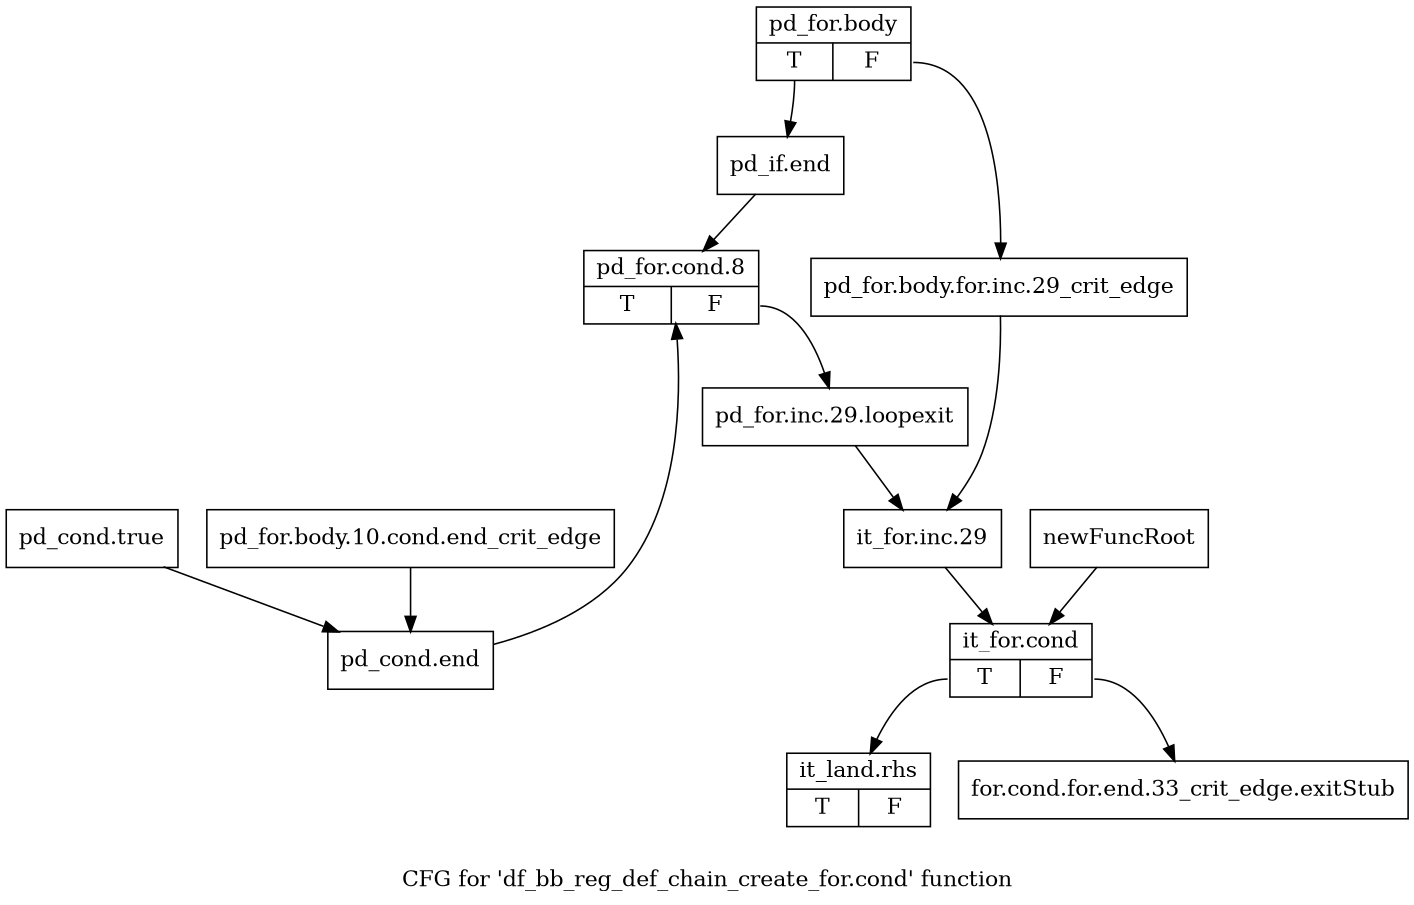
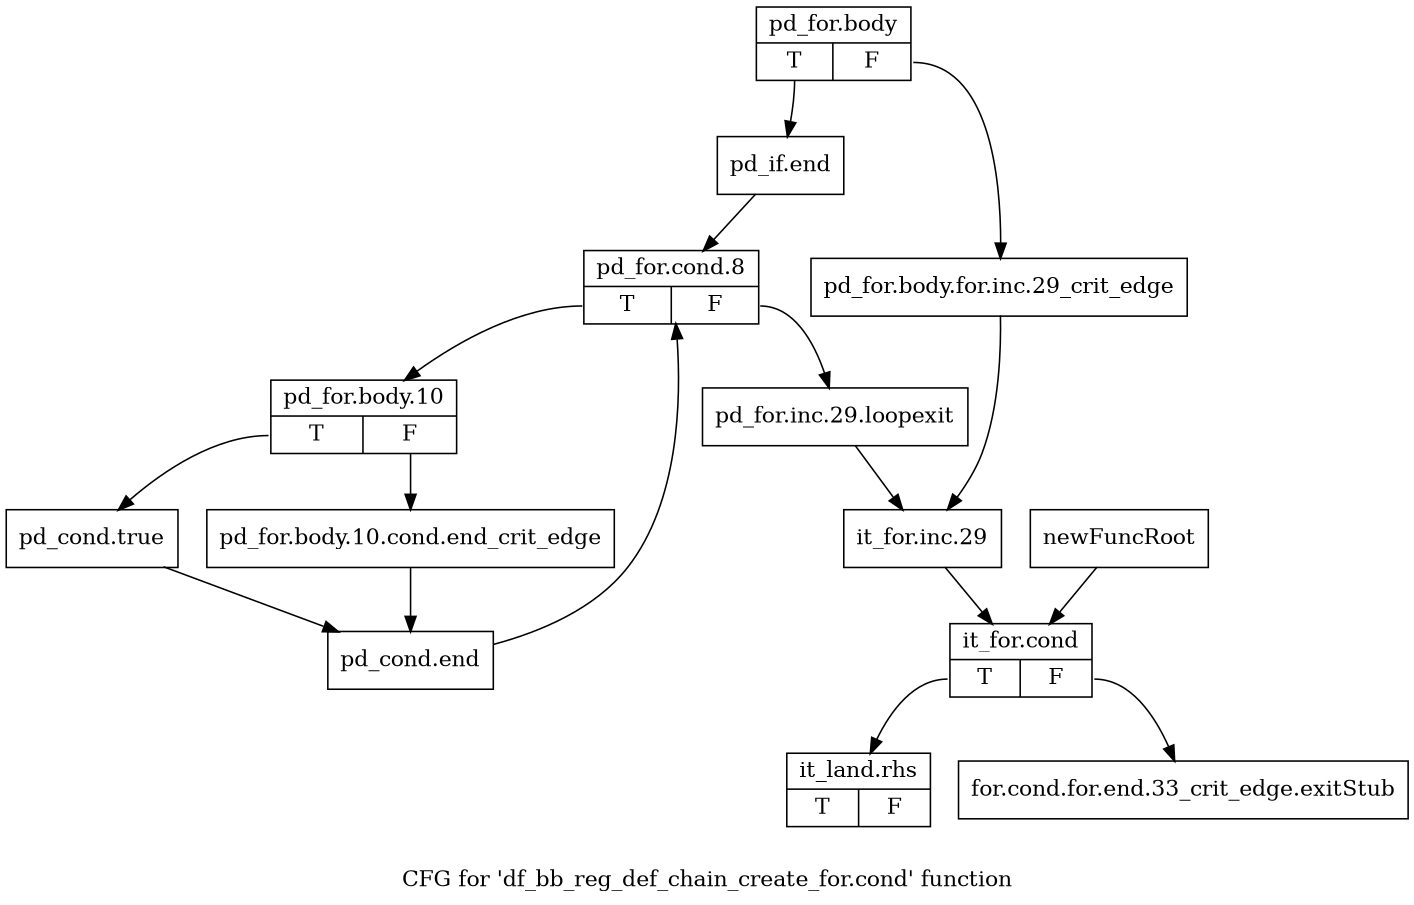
  digraph {
    label="CFG for 'df_bb_reg_def_chain_create_for.cond' function"
    node [shape=record]
    n1 [label="{newFuncRoot}"]
    n2 [label="{it_for.cond|{<s0>T|<s1>F}}"]
    n3 [label="{for.cond.for.end.33_crit_edge.exitStub}"]
    n4 [label="{it_land.rhs|{<s0>T|<s1>F}}"]
    n5 [label="{pd_for.body|{<s0>T|<s1>F}}"]
    n6 [label="{pd_if.end}"]
    n7 [label="{pd_for.body.for.inc.29_crit_edge}"]
    n8 [label="{pd_for.cond.8|{<s0>T|<s1>F}}"]
    n9 [label="{it_for.inc.29}"]
+   n10 [label="{pd_for.body.10|{<s0>T|<s1>F}}"]
    n11 [label="{pd_for.inc.29.loopexit}"]
    n12 [label="{pd_cond.true}"]
    n13 [label="{pd_for.body.10.cond.end_crit_edge}"]
    n14 [label="{pd_cond.end}"]
    n1 -> n2
    n2 -> n3 [tailport=s1]
    n2 -> n4 [tailport=s0]
    n5 -> n6 [tailport=s0]
    n5 -> n7 [tailport=s1]
    n6 -> n8
    n7 -> n9
+   n8 -> n10 [tailport=s0]
    n8 -> n11 [tailport=s1]
    n9 -> n2
+   n10 -> n12 [tailport=s0]
+   n10 -> n13 [tailport=s1]
    n11 -> n9
    n12 -> n14
    n13 -> n14
    n14 -> n8
  }
